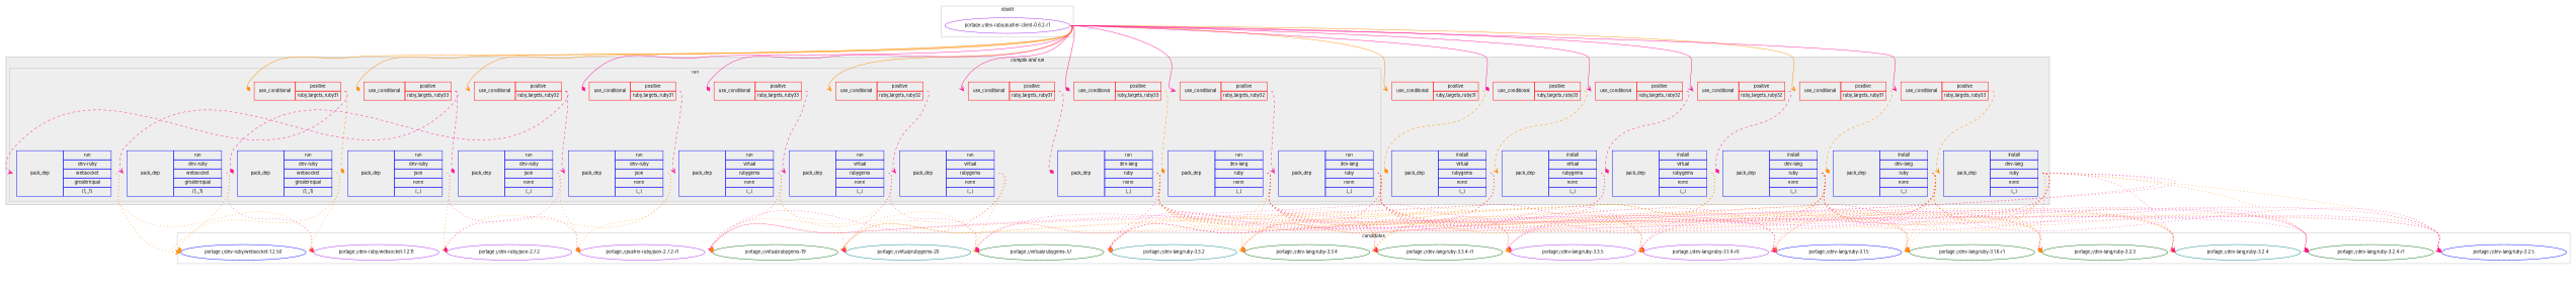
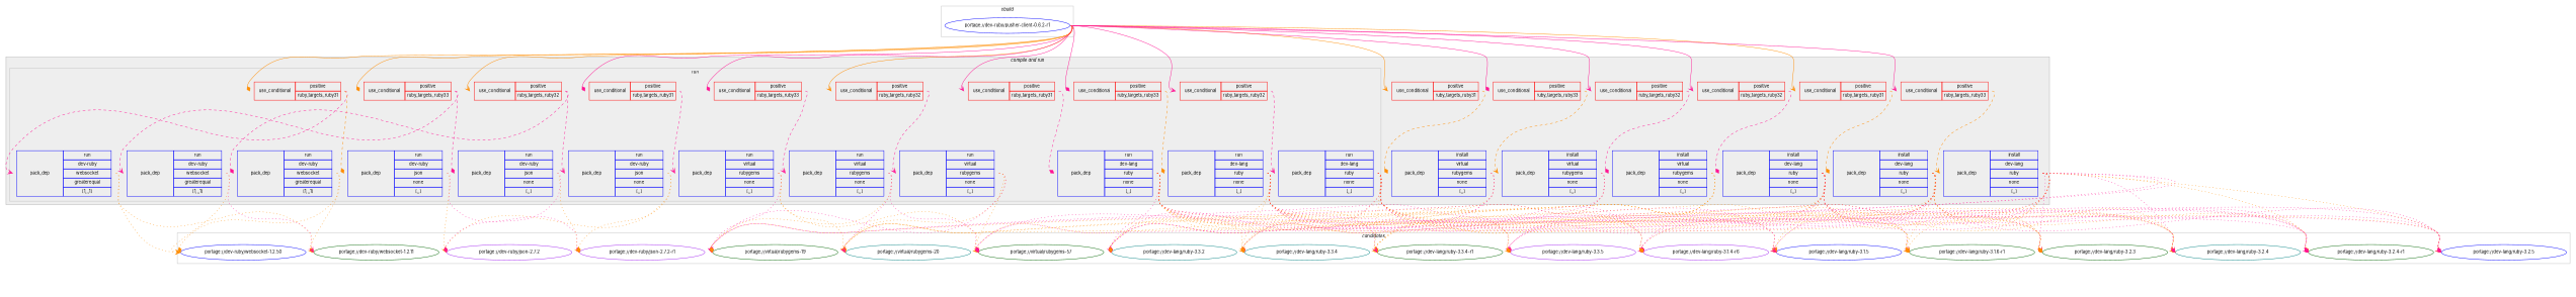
  digraph {
    compound=true
    concentrate=true
    fontname=Inter
    fontsize=10
    newrank=true
    rankdir=TB
    ranksep=1.5
    node [color=blue fontname=Inter fontsize=10 shape=none]
    edge [arrowhead=vee color=darkorange fontname=Inter headport=w style=dotted tailport=e weight=100]
-   n1 [color=purple label="portage://dev-ruby/pusher-client-0.6.2-r1" width=4 shape=""]
+   n1 [label="portage://dev-ruby/pusher-client-0.6.2-r1" width=4 shape=""]
    n2 [label=<<TABLE BORDER="0" CELLBORDER="1" CELLSPACING="0" CELLPADDING="4" WIDTH="220"><TR><TD ROWSPAN="6" CELLPADDING="30">pack_dep</TD></TR><TR><TD WIDTH="110">install</TD></TR><TR><TD>dev-lang</TD></TR><TR><TD>ruby</TD></TR><TR><TD>none</TD></TR><TR><TD>[,,]</TD></TR></TABLE>>]
    n3 [color=red label=<<TABLE BORDER="0" CELLBORDER="1" CELLSPACING="0" CELLPADDING="4"><TR><TD ROWSPAN="3" CELLPADDING="10">use_conditional</TD></TR><TR><TD>positive</TD></TR><TR><TD>ruby_targets_ruby31</TD></TR></TABLE>>]
    n4 [label=<<TABLE BORDER="0" CELLBORDER="1" CELLSPACING="0" CELLPADDING="4" WIDTH="220"><TR><TD ROWSPAN="6" CELLPADDING="30">pack_dep</TD></TR><TR><TD WIDTH="110">install</TD></TR><TR><TD>virtual</TD></TR><TR><TD>rubygems</TD></TR><TR><TD>none</TD></TR><TR><TD>[,,]</TD></TR></TABLE>>]
    n5 [color=red label=<<TABLE BORDER="0" CELLBORDER="1" CELLSPACING="0" CELLPADDING="4"><TR><TD ROWSPAN="3" CELLPADDING="10">use_conditional</TD></TR><TR><TD>positive</TD></TR><TR><TD>ruby_targets_ruby31</TD></TR></TABLE>>]
    n6 [label=<<TABLE BORDER="0" CELLBORDER="1" CELLSPACING="0" CELLPADDING="4" WIDTH="220"><TR><TD ROWSPAN="6" CELLPADDING="30">pack_dep</TD></TR><TR><TD WIDTH="110">install</TD></TR><TR><TD>dev-lang</TD></TR><TR><TD>ruby</TD></TR><TR><TD>none</TD></TR><TR><TD>[,,]</TD></TR></TABLE>>]
    n7 [color=red label=<<TABLE BORDER="0" CELLBORDER="1" CELLSPACING="0" CELLPADDING="4"><TR><TD ROWSPAN="3" CELLPADDING="10">use_conditional</TD></TR><TR><TD>positive</TD></TR><TR><TD>ruby_targets_ruby32</TD></TR></TABLE>>]
    n8 [label=<<TABLE BORDER="0" CELLBORDER="1" CELLSPACING="0" CELLPADDING="4" WIDTH="220"><TR><TD ROWSPAN="6" CELLPADDING="30">pack_dep</TD></TR><TR><TD WIDTH="110">install</TD></TR><TR><TD>virtual</TD></TR><TR><TD>rubygems</TD></TR><TR><TD>none</TD></TR><TR><TD>[,,]</TD></TR></TABLE>>]
    n9 [color=red label=<<TABLE BORDER="0" CELLBORDER="1" CELLSPACING="0" CELLPADDING="4"><TR><TD ROWSPAN="3" CELLPADDING="10">use_conditional</TD></TR><TR><TD>positive</TD></TR><TR><TD>ruby_targets_ruby32</TD></TR></TABLE>>]
    n10 [label=<<TABLE BORDER="0" CELLBORDER="1" CELLSPACING="0" CELLPADDING="4" WIDTH="220"><TR><TD ROWSPAN="6" CELLPADDING="30">pack_dep</TD></TR><TR><TD WIDTH="110">install</TD></TR><TR><TD>dev-lang</TD></TR><TR><TD>ruby</TD></TR><TR><TD>none</TD></TR><TR><TD>[,,]</TD></TR></TABLE>>]
    n11 [color=red label=<<TABLE BORDER="0" CELLBORDER="1" CELLSPACING="0" CELLPADDING="4"><TR><TD ROWSPAN="3" CELLPADDING="10">use_conditional</TD></TR><TR><TD>positive</TD></TR><TR><TD>ruby_targets_ruby33</TD></TR></TABLE>>]
    n12 [label=<<TABLE BORDER="0" CELLBORDER="1" CELLSPACING="0" CELLPADDING="4" WIDTH="220"><TR><TD ROWSPAN="6" CELLPADDING="30">pack_dep</TD></TR><TR><TD WIDTH="110">install</TD></TR><TR><TD>virtual</TD></TR><TR><TD>rubygems</TD></TR><TR><TD>none</TD></TR><TR><TD>[,,]</TD></TR></TABLE>>]
    n13 [color=red label=<<TABLE BORDER="0" CELLBORDER="1" CELLSPACING="0" CELLPADDING="4"><TR><TD ROWSPAN="3" CELLPADDING="10">use_conditional</TD></TR><TR><TD>positive</TD></TR><TR><TD>ruby_targets_ruby33</TD></TR></TABLE>>]
    n14 [label=<<TABLE BORDER="0" CELLBORDER="1" CELLSPACING="0" CELLPADDING="4" WIDTH="220"><TR><TD ROWSPAN="6" CELLPADDING="30">pack_dep</TD></TR><TR><TD WIDTH="110">run</TD></TR><TR><TD>dev-lang</TD></TR><TR><TD>ruby</TD></TR><TR><TD>none</TD></TR><TR><TD>[,,]</TD></TR></TABLE>>]
    n15 [color=red label=<<TABLE BORDER="0" CELLBORDER="1" CELLSPACING="0" CELLPADDING="4"><TR><TD ROWSPAN="3" CELLPADDING="10">use_conditional</TD></TR><TR><TD>positive</TD></TR><TR><TD>ruby_targets_ruby31</TD></TR></TABLE>>]
    n16 [label=<<TABLE BORDER="0" CELLBORDER="1" CELLSPACING="0" CELLPADDING="4" WIDTH="220"><TR><TD ROWSPAN="6" CELLPADDING="30">pack_dep</TD></TR><TR><TD WIDTH="110">run</TD></TR><TR><TD>dev-ruby</TD></TR><TR><TD>websocket</TD></TR><TR><TD>greaterequal</TD></TR><TR><TD>[1,,,1]</TD></TR></TABLE>>]
    n17 [label=<<TABLE BORDER="0" CELLBORDER="1" CELLSPACING="0" CELLPADDING="4" WIDTH="220"><TR><TD ROWSPAN="6" CELLPADDING="30">pack_dep</TD></TR><TR><TD WIDTH="110">run</TD></TR><TR><TD>dev-ruby</TD></TR><TR><TD>json</TD></TR><TR><TD>none</TD></TR><TR><TD>[,,]</TD></TR></TABLE>>]
    n18 [color=red label=<<TABLE BORDER="0" CELLBORDER="1" CELLSPACING="0" CELLPADDING="4"><TR><TD ROWSPAN="3" CELLPADDING="10">use_conditional</TD></TR><TR><TD>positive</TD></TR><TR><TD>ruby_targets_ruby31</TD></TR></TABLE>>]
    n19 [label=<<TABLE BORDER="0" CELLBORDER="1" CELLSPACING="0" CELLPADDING="4" WIDTH="220"><TR><TD ROWSPAN="6" CELLPADDING="30">pack_dep</TD></TR><TR><TD WIDTH="110">run</TD></TR><TR><TD>virtual</TD></TR><TR><TD>rubygems</TD></TR><TR><TD>none</TD></TR><TR><TD>[,,]</TD></TR></TABLE>>]
    n20 [color=red label=<<TABLE BORDER="0" CELLBORDER="1" CELLSPACING="0" CELLPADDING="4"><TR><TD ROWSPAN="3" CELLPADDING="10">use_conditional</TD></TR><TR><TD>positive</TD></TR><TR><TD>ruby_targets_ruby31</TD></TR></TABLE>>]
    n21 [label=<<TABLE BORDER="0" CELLBORDER="1" CELLSPACING="0" CELLPADDING="4" WIDTH="220"><TR><TD ROWSPAN="6" CELLPADDING="30">pack_dep</TD></TR><TR><TD WIDTH="110">run</TD></TR><TR><TD>dev-lang</TD></TR><TR><TD>ruby</TD></TR><TR><TD>none</TD></TR><TR><TD>[,,]</TD></TR></TABLE>>]
    n22 [color=red label=<<TABLE BORDER="0" CELLBORDER="1" CELLSPACING="0" CELLPADDING="4"><TR><TD ROWSPAN="3" CELLPADDING="10">use_conditional</TD></TR><TR><TD>positive</TD></TR><TR><TD>ruby_targets_ruby32</TD></TR></TABLE>>]
    n23 [label=<<TABLE BORDER="0" CELLBORDER="1" CELLSPACING="0" CELLPADDING="4" WIDTH="220"><TR><TD ROWSPAN="6" CELLPADDING="30">pack_dep</TD></TR><TR><TD WIDTH="110">run</TD></TR><TR><TD>dev-ruby</TD></TR><TR><TD>websocket</TD></TR><TR><TD>greaterequal</TD></TR><TR><TD>[1,,,1]</TD></TR></TABLE>>]
    n24 [label=<<TABLE BORDER="0" CELLBORDER="1" CELLSPACING="0" CELLPADDING="4" WIDTH="220"><TR><TD ROWSPAN="6" CELLPADDING="30">pack_dep</TD></TR><TR><TD WIDTH="110">run</TD></TR><TR><TD>dev-ruby</TD></TR><TR><TD>json</TD></TR><TR><TD>none</TD></TR><TR><TD>[,,]</TD></TR></TABLE>>]
    n25 [color=red label=<<TABLE BORDER="0" CELLBORDER="1" CELLSPACING="0" CELLPADDING="4"><TR><TD ROWSPAN="3" CELLPADDING="10">use_conditional</TD></TR><TR><TD>positive</TD></TR><TR><TD>ruby_targets_ruby32</TD></TR></TABLE>>]
    n26 [label=<<TABLE BORDER="0" CELLBORDER="1" CELLSPACING="0" CELLPADDING="4" WIDTH="220"><TR><TD ROWSPAN="6" CELLPADDING="30">pack_dep</TD></TR><TR><TD WIDTH="110">run</TD></TR><TR><TD>virtual</TD></TR><TR><TD>rubygems</TD></TR><TR><TD>none</TD></TR><TR><TD>[,,]</TD></TR></TABLE>>]
    n27 [color=red label=<<TABLE BORDER="0" CELLBORDER="1" CELLSPACING="0" CELLPADDING="4"><TR><TD ROWSPAN="3" CELLPADDING="10">use_conditional</TD></TR><TR><TD>positive</TD></TR><TR><TD>ruby_targets_ruby32</TD></TR></TABLE>>]
    n28 [label=<<TABLE BORDER="0" CELLBORDER="1" CELLSPACING="0" CELLPADDING="4" WIDTH="220"><TR><TD ROWSPAN="6" CELLPADDING="30">pack_dep</TD></TR><TR><TD WIDTH="110">run</TD></TR><TR><TD>dev-lang</TD></TR><TR><TD>ruby</TD></TR><TR><TD>none</TD></TR><TR><TD>[,,]</TD></TR></TABLE>>]
    n29 [color=red label=<<TABLE BORDER="0" CELLBORDER="1" CELLSPACING="0" CELLPADDING="4"><TR><TD ROWSPAN="3" CELLPADDING="10">use_conditional</TD></TR><TR><TD>positive</TD></TR><TR><TD>ruby_targets_ruby33</TD></TR></TABLE>>]
    n30 [label=<<TABLE BORDER="0" CELLBORDER="1" CELLSPACING="0" CELLPADDING="4" WIDTH="220"><TR><TD ROWSPAN="6" CELLPADDING="30">pack_dep</TD></TR><TR><TD WIDTH="110">run</TD></TR><TR><TD>dev-ruby</TD></TR><TR><TD>websocket</TD></TR><TR><TD>greaterequal</TD></TR><TR><TD>[1,,,1]</TD></TR></TABLE>>]
    n31 [label=<<TABLE BORDER="0" CELLBORDER="1" CELLSPACING="0" CELLPADDING="4" WIDTH="220"><TR><TD ROWSPAN="6" CELLPADDING="30">pack_dep</TD></TR><TR><TD WIDTH="110">run</TD></TR><TR><TD>dev-ruby</TD></TR><TR><TD>json</TD></TR><TR><TD>none</TD></TR><TR><TD>[,,]</TD></TR></TABLE>>]
    n32 [color=red label=<<TABLE BORDER="0" CELLBORDER="1" CELLSPACING="0" CELLPADDING="4"><TR><TD ROWSPAN="3" CELLPADDING="10">use_conditional</TD></TR><TR><TD>positive</TD></TR><TR><TD>ruby_targets_ruby33</TD></TR></TABLE>>]
    n33 [label=<<TABLE BORDER="0" CELLBORDER="1" CELLSPACING="0" CELLPADDING="4" WIDTH="220"><TR><TD ROWSPAN="6" CELLPADDING="30">pack_dep</TD></TR><TR><TD WIDTH="110">run</TD></TR><TR><TD>virtual</TD></TR><TR><TD>rubygems</TD></TR><TR><TD>none</TD></TR><TR><TD>[,,]</TD></TR></TABLE>>]
    n34 [color=red label=<<TABLE BORDER="0" CELLBORDER="1" CELLSPACING="0" CELLPADDING="4"><TR><TD ROWSPAN="3" CELLPADDING="10">use_conditional</TD></TR><TR><TD>positive</TD></TR><TR><TD>ruby_targets_ruby33</TD></TR></TABLE>>]
    n35 [color=purple label="portage://dev-lang/ruby-3.3.5" width=4 shape=""]
    n36 [color=darkgreen label="portage://dev-lang/ruby-3.3.4-r1" width=4 shape=""]
-   n37 [color=darkgreen label="portage://dev-lang/ruby-3.3.4" width=4 shape=""]
+   n37 [color=teal label="portage://dev-lang/ruby-3.3.4" width=4 shape=""]
    n38 [color=teal label="portage://dev-lang/ruby-3.3.2" width=4 shape=""]
    n39 [label="portage://dev-lang/ruby-3.2.5" width=4 shape=""]
    n40 [color=darkgreen label="portage://dev-lang/ruby-3.2.4-r1" width=4 shape=""]
    n41 [color=teal label="portage://dev-lang/ruby-3.2.4" width=4 shape=""]
    n42 [color=darkgreen label="portage://dev-lang/ruby-3.2.3" width=4 shape=""]
    n43 [color=darkgreen label="portage://dev-lang/ruby-3.1.6-r1" width=4 shape=""]
    n44 [label="portage://dev-lang/ruby-3.1.5" width=4 shape=""]
    n45 [color=purple label="portage://dev-lang/ruby-3.1.4-r6" width=4 shape=""]
    n46 [color=teal label="portage://virtual/rubygems-20" width=4 shape=""]
    n47 [color=darkgreen label="portage://virtual/rubygems-19" width=4 shape=""]
    n48 [color=darkgreen label="portage://virtual/rubygems-57" width=4 shape=""]
-   n49 [color=purple label="portage://dev-ruby/websocket-1.2.11" width=4 shape=""]
+   n49 [color=darkgreen label="portage://dev-ruby/websocket-1.2.11" width=4 shape=""]
    n50 [label="portage://dev-ruby/websocket-1.2.50" width=4 shape=""]
-   n51 [color=purple label="portage://pusher-ruby/json-2.7.2-r1" width=4 shape=""]
+   n51 [color=purple label="portage://dev-ruby/json-2.7.2-r1" width=4 shape=""]
    n52 [color=purple label="portage://dev-ruby/json-2.7.2" width=4 shape=""]
    subgraph cluster_1 {
      color=gray
      label=<<i>ebuild</i>>
      n1
    }
    subgraph cluster_2 {
      color=gray
      label=<<i>dependencies</i>>
      subgraph cluster_3 {
        color=gray
        fillcolor="#eeeeee"
        label=<<i>compile</i>>
        style=filled
        subgraph sub_4 {
          color=gray
          fillcolor="#eeeeee"
          label=<<i>compile</i>>
          style=filled
          n3
          subgraph sub_5 {
            color=gray
            fillcolor="#eeeeee"
            label=<<i>compile</i>>
            style=filled
            n2
          }
        }
        subgraph sub_6 {
          color=gray
          fillcolor="#eeeeee"
          label=<<i>compile</i>>
          style=filled
          n5
          subgraph sub_7 {
            color=gray
            fillcolor="#eeeeee"
            label=<<i>compile</i>>
            style=filled
            n4
          }
        }
        subgraph sub_8 {
          color=gray
          fillcolor="#eeeeee"
          label=<<i>compile</i>>
          style=filled
          n7
          subgraph sub_9 {
            color=gray
            fillcolor="#eeeeee"
            label=<<i>compile</i>>
            style=filled
            n6
          }
        }
        subgraph sub_10 {
          color=gray
          fillcolor="#eeeeee"
          label=<<i>compile</i>>
          style=filled
          n9
          subgraph sub_11 {
            color=gray
            fillcolor="#eeeeee"
            label=<<i>compile</i>>
            style=filled
            n8
          }
        }
        subgraph sub_12 {
          color=gray
          fillcolor="#eeeeee"
          label=<<i>compile</i>>
          style=filled
          n11
          subgraph sub_13 {
            color=gray
            fillcolor="#eeeeee"
            label=<<i>compile</i>>
            style=filled
            n10
          }
        }
        subgraph sub_14 {
          color=gray
          fillcolor="#eeeeee"
          label=<<i>compile</i>>
          style=filled
          n13
          subgraph sub_15 {
            color=gray
            fillcolor="#eeeeee"
            label=<<i>compile</i>>
            style=filled
            n12
          }
        }
      }
      subgraph cluster_16 {
        color=gray
        fillcolor="#eeeeee"
        label=<<i>compile and run</i>>
        style=filled
      }
      subgraph cluster_17 {
        color=gray
        fillcolor="#eeeeee"
        label=<<i>run</i>>
        style=filled
        subgraph sub_18 {
          color=gray
          fillcolor="#eeeeee"
          label=<<i>run</i>>
          style=filled
          n15
          subgraph sub_19 {
            color=gray
            fillcolor="#eeeeee"
            label=<<i>run</i>>
            style=filled
            n14
          }
        }
        subgraph sub_20 {
          color=gray
          fillcolor="#eeeeee"
          label=<<i>run</i>>
          style=filled
          n18
          subgraph sub_21 {
            color=gray
            fillcolor="#eeeeee"
            label=<<i>run</i>>
            style=filled
            n16
          }
          subgraph sub_22 {
            color=gray
            fillcolor="#eeeeee"
            label=<<i>run</i>>
            style=filled
            n17
          }
        }
        subgraph sub_23 {
          color=gray
          fillcolor="#eeeeee"
          label=<<i>run</i>>
          style=filled
          n20
          subgraph sub_24 {
            color=gray
            fillcolor="#eeeeee"
            label=<<i>run</i>>
            style=filled
            n19
          }
        }
        subgraph sub_25 {
          color=gray
          fillcolor="#eeeeee"
          label=<<i>run</i>>
          style=filled
          n22
          subgraph sub_26 {
            color=gray
            fillcolor="#eeeeee"
            label=<<i>run</i>>
            style=filled
            n21
          }
        }
        subgraph sub_27 {
          color=gray
          fillcolor="#eeeeee"
          label=<<i>run</i>>
          style=filled
          n25
          subgraph sub_28 {
            color=gray
            fillcolor="#eeeeee"
            label=<<i>run</i>>
            style=filled
            n23
          }
          subgraph sub_29 {
            color=gray
            fillcolor="#eeeeee"
            label=<<i>run</i>>
            style=filled
            n24
          }
        }
        subgraph sub_30 {
          color=gray
          fillcolor="#eeeeee"
          label=<<i>run</i>>
          style=filled
          n27
          subgraph sub_31 {
            color=gray
            fillcolor="#eeeeee"
            label=<<i>run</i>>
            style=filled
            n26
          }
        }
        subgraph sub_32 {
          color=gray
          fillcolor="#eeeeee"
          label=<<i>run</i>>
          style=filled
          n29
          subgraph sub_33 {
            color=gray
            fillcolor="#eeeeee"
            label=<<i>run</i>>
            style=filled
            n28
          }
        }
        subgraph sub_34 {
          color=gray
          fillcolor="#eeeeee"
          label=<<i>run</i>>
          style=filled
          n32
          subgraph sub_35 {
            color=gray
            fillcolor="#eeeeee"
            label=<<i>run</i>>
            style=filled
            n30
          }
          subgraph sub_36 {
            color=gray
            fillcolor="#eeeeee"
            label=<<i>run</i>>
            style=filled
            n31
          }
        }
        subgraph sub_37 {
          color=gray
          fillcolor="#eeeeee"
          label=<<i>run</i>>
          style=filled
          n34
          subgraph sub_38 {
            color=gray
            fillcolor="#eeeeee"
            label=<<i>run</i>>
            style=filled
            n33
          }
        }
      }
    }
    subgraph cluster_39 {
      color=gray
      label=<<i>candidates</i>>
      rank=same
      subgraph sub_40 {
        color=black
        label=<<i>candidates</i>>
        nodesep=1
        rank=same
        n35
        n36
        n37
        n38
        n39
        n40
        n41
        n42
        n43
        n44
        n45
      }
      subgraph sub_41 {
        color=black
        label=<<i>candidates</i>>
        nodesep=1
        rank=same
        n46
        n47
        n48
      }
      subgraph sub_42 {
        color=black
        label=<<i>candidates</i>>
        nodesep=1
        rank=same
        n35
        n36
        n37
        n38
        n39
        n40
        n41
        n42
        n43
        n44
        n45
      }
      subgraph sub_43 {
        color=black
        label=<<i>candidates</i>>
        nodesep=1
        rank=same
        n46
        n47
        n48
      }
      subgraph sub_44 {
        color=black
        label=<<i>candidates</i>>
        nodesep=1
        rank=same
        n35
        n36
        n37
        n38
        n39
        n40
        n41
        n42
        n43
        n44
        n45
      }
      subgraph sub_45 {
        color=black
        label=<<i>candidates</i>>
        nodesep=1
        rank=same
        n46
        n47
        n48
      }
      subgraph sub_46 {
        color=black
        label=<<i>candidates</i>>
        nodesep=1
        rank=same
        n35
        n36
        n37
        n38
        n39
        n40
        n41
        n42
        n43
        n44
        n45
      }
      subgraph sub_47 {
        color=black
        label=<<i>candidates</i>>
        nodesep=1
        rank=same
        n49
        n50
      }
      subgraph sub_48 {
        color=black
        label=<<i>candidates</i>>
        nodesep=1
        rank=same
        n51
        n52
      }
      subgraph sub_49 {
        color=black
        label=<<i>candidates</i>>
        nodesep=1
        rank=same
        n46
        n47
        n48
      }
      subgraph sub_50 {
        color=black
        label=<<i>candidates</i>>
        nodesep=1
        rank=same
        n35
        n36
        n37
        n38
        n39
        n40
        n41
        n42
        n43
        n44
        n45
      }
      subgraph sub_51 {
        color=black
        label=<<i>candidates</i>>
        nodesep=1
        rank=same
        n49
        n50
      }
      subgraph sub_52 {
        color=black
        label=<<i>candidates</i>>
        nodesep=1
        rank=same
        n51
        n52
      }
      subgraph sub_53 {
        color=black
        label=<<i>candidates</i>>
        nodesep=1
        rank=same
        n46
        n47
        n48
      }
      subgraph sub_54 {
        color=black
        label=<<i>candidates</i>>
        nodesep=1
        rank=same
        n35
        n36
        n37
        n38
        n39
        n40
        n41
        n42
        n43
        n44
        n45
      }
      subgraph sub_55 {
        color=black
        label=<<i>candidates</i>>
        nodesep=1
        rank=same
        n49
        n50
      }
      subgraph sub_56 {
        color=black
        label=<<i>candidates</i>>
        nodesep=1
        rank=same
        n51
        n52
      }
      subgraph sub_57 {
        color=black
        label=<<i>candidates</i>>
        nodesep=1
        rank=same
        n46
        n47
        n48
      }
    }
    n1 -> n3 [style=solid weight=20]
    n1 -> n5 [style=solid weight=20]
    n1 -> n7 [color=deeppink style=solid weight=20]
    n1 -> n9 [color=deeppink style=solid weight=20]
    n1 -> n11 [color=deeppink style=solid weight=20]
    n1 -> n13 [arrowhead=diamond color=deeppink style=solid weight=20]
    n1 -> n15 [color=deeppink style=solid weight=20]
    n1 -> n18 [arrowhead=diamond style=solid weight=20]
    n1 -> n20 [arrowhead=diamond color=deeppink style=solid weight=20]
    n1 -> n22 [color=deeppink style=solid weight=20]
    n1 -> n25 [style=solid weight=20]
    n1 -> n27 [style=solid weight=20]
    n1 -> n29 [arrowhead=diamond color=deeppink style=solid weight=20]
    n1 -> n32 [arrowhead=diamond style=solid weight=20]
    n1 -> n34 [arrowhead=diamond color=deeppink style=solid weight=20]
    n2 -> n35 [color=deeppink]
    n2 -> n36 [arrowhead=diamond]
    n2 -> n37 [arrowhead=diamond]
    n2 -> n38 [color=deeppink]
    n2 -> n39 [color=deeppink]
    n2 -> n40 [arrowhead=diamond]
    n2 -> n41
    n2 -> n42
    n2 -> n43 [arrowhead=diamond]
    n2 -> n44 [arrowhead=diamond color=deeppink]
    n2 -> n45 [arrowhead=diamond]
    n3 -> n2 [arrowhead=diamond style=dashed weight=20]
    n4 -> n46
    n4 -> n47 [color=deeppink]
    n4 -> n48 [arrowhead=diamond color=deeppink]
    n5 -> n4 [arrowhead=diamond style=dashed weight=20]
    n6 -> n35 [arrowhead=diamond color=deeppink]
    n6 -> n36 [arrowhead=diamond]
    n6 -> n37
    n6 -> n38 [arrowhead=diamond]
    n6 -> n39 [color=deeppink]
    n6 -> n40 [arrowhead=diamond color=deeppink]
    n6 -> n41
    n6 -> n42 [arrowhead=diamond]
    n6 -> n43 [color=deeppink]
    n6 -> n44
    n6 -> n45 [arrowhead=diamond color=deeppink]
    n7 -> n6 [arrowhead=diamond color=deeppink style=dashed weight=20]
    n8 -> n46 [arrowhead=diamond]
    n8 -> n47 [arrowhead=diamond]
    n8 -> n48
    n9 -> n8 [arrowhead=diamond color=deeppink style=dashed weight=20]
    n10 -> n35 [arrowhead=diamond color=deeppink]
    n10 -> n36 [arrowhead=diamond]
    n10 -> n37 [arrowhead=diamond color=deeppink]
    n10 -> n38 [arrowhead=diamond color=deeppink]
    n10 -> n39
    n10 -> n40 [arrowhead=diamond]
    n10 -> n41 [color=deeppink]
    n10 -> n42 [color=deeppink]
    n10 -> n43
    n10 -> n44
    n10 -> n45 [arrowhead=diamond color=deeppink]
    n11 -> n10 [style=dashed weight=20]
    n12 -> n46 [arrowhead=diamond]
    n12 -> n47 [arrowhead=diamond color=deeppink]
    n12 -> n48 [arrowhead=diamond color=deeppink]
    n13 -> n12 [style=dashed weight=20]
    n14 -> n35
    n14 -> n36
    n14 -> n37 [arrowhead=diamond]
    n14 -> n38 [arrowhead=diamond color=deeppink]
    n14 -> n39
    n14 -> n40 [arrowhead=diamond color=deeppink]
    n14 -> n41 [arrowhead=diamond]
    n14 -> n42 [arrowhead=diamond color=deeppink]
    n14 -> n43
    n14 -> n44 [color=deeppink]
    n14 -> n45 [arrowhead=diamond]
    n15 -> n14 [arrowhead=diamond color=deeppink style=dashed weight=20]
    n16 -> n49 [arrowhead=diamond]
    n16 -> n50
    n17 -> n51 [arrowhead=diamond color=deeppink]
    n17 -> n52
    n18 -> n16 [color=deeppink style=dashed weight=20]
    n18 -> n17 [arrowhead=diamond style=dashed weight=20]
    n19 -> n46
    n19 -> n47 [color=deeppink]
    n19 -> n48
    n20 -> n19 [color=deeppink style=dashed weight=20]
    n21 -> n35 [color=deeppink]
    n21 -> n36
    n21 -> n37
    n21 -> n38 [arrowhead=diamond color=deeppink]
    n21 -> n39 [arrowhead=diamond color=deeppink]
    n21 -> n40 [color=deeppink]
    n21 -> n41 [arrowhead=diamond]
    n21 -> n42 [arrowhead=diamond]
    n21 -> n43 [arrowhead=diamond]
    n21 -> n44
    n21 -> n45 [color=deeppink]
    n22 -> n21 [color=deeppink style=dashed weight=20]
    n23 -> n49
    n23 -> n50 [arrowhead=diamond]
    n24 -> n51 [arrowhead=diamond]
    n24 -> n52 [arrowhead=diamond]
    n25 -> n23 [arrowhead=diamond color=deeppink style=dashed weight=20]
    n25 -> n24 [color=deeppink style=dashed weight=20]
    n26 -> n46
    n26 -> n47 [color=deeppink]
    n26 -> n48
    n27 -> n26 [color=deeppink style=dashed weight=20]
    n28 -> n35 [arrowhead=diamond]
    n28 -> n36 [color=deeppink]
    n28 -> n37
    n28 -> n38 [arrowhead=diamond]
    n28 -> n39 [color=deeppink]
    n28 -> n40 [arrowhead=diamond color=deeppink]
    n28 -> n41 [arrowhead=diamond color=deeppink]
    n28 -> n42 [arrowhead=diamond]
    n28 -> n43
    n28 -> n44 [color=deeppink]
    n28 -> n45 [arrowhead=diamond]
    n29 -> n28 [arrowhead=diamond style=dashed weight=20]
    n30 -> n49 [color=deeppink]
    n30 -> n50
    n31 -> n51
    n31 -> n52 [arrowhead=diamond color=deeppink]
    n32 -> n30 [color=deeppink style=dashed weight=20]
    n32 -> n31 [arrowhead=diamond color=deeppink style=dashed weight=20]
    n33 -> n46 [color=deeppink]
    n33 -> n47 [arrowhead=diamond]
    n33 -> n48 [arrowhead=diamond color=deeppink]
    n34 -> n33 [color=deeppink style=dashed weight=20]
  }
